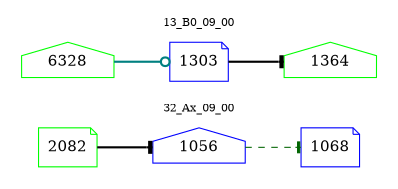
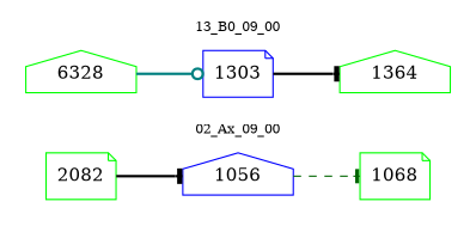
  digraph {
    rankdir=LR
    node [color=green shape=note]
    edge [arrowhead=tee color=black style=bold]
    n1 [label=2082]
    n2 [color=blue label=1056 shape=house]
-   n3 [color=blue label=1068]
+   n3 [label=1068]
    n4 [label=6328 shape=house]
    n5 [color=blue label=1303]
    n6 [label=1364 shape=house]
    subgraph cluster_1 {
      color=white
      fontsize=10
-     label="32_Ax_09_00"
+     label="02_Ax_09_00"
      n1
      n2
      n3
    }
    subgraph cluster_2 {
      color=white
      fontsize=10
      label="13_B0_09_00"
      n4
      n5
      n6
    }
    n1 -> n2
    n2 -> n3 [color=darkgreen style=dashed]
    n4 -> n5 [arrowhead=odot color=teal]
    n5 -> n6
  }
